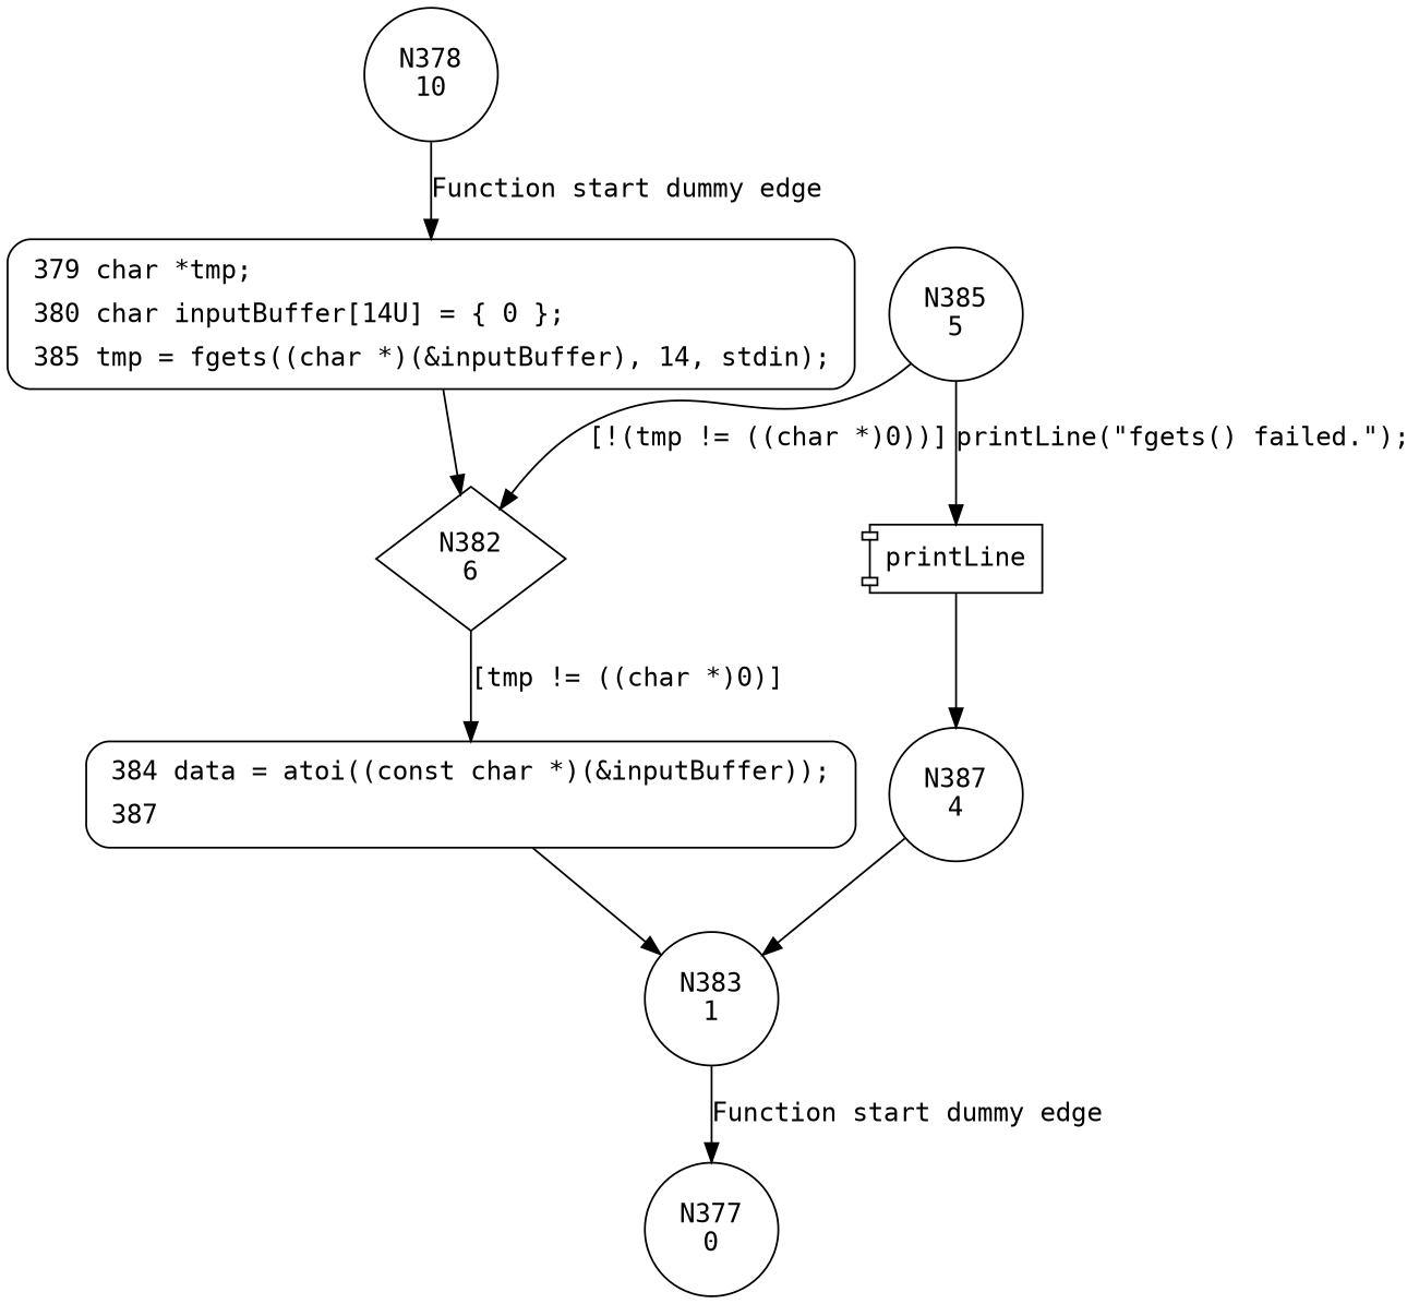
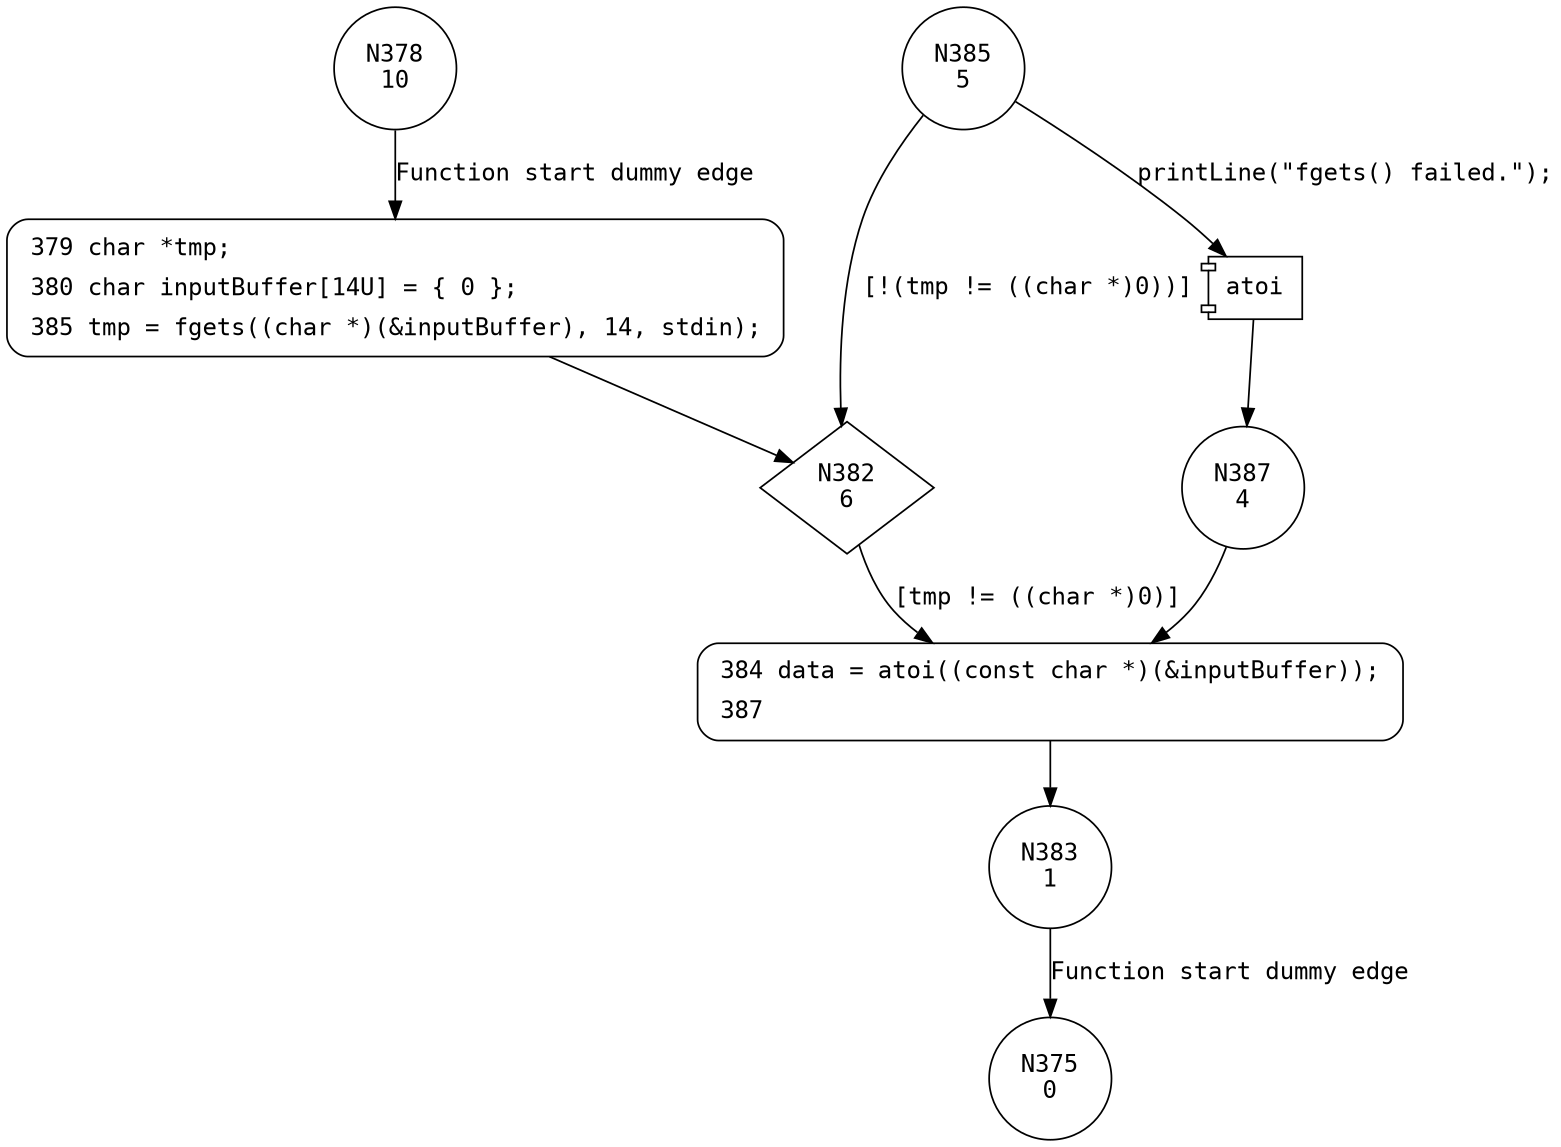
  digraph {
    fontname="DejaVu Sans Mono"
    node [fontname="DejaVu Sans Mono" shape=circle]
    edge [fontname="DejaVu Sans Mono"]
    n1 [label="N378\n10"]
    n2 [fillcolor=white label=<<table border="0" cellborder="0" cellpadding="3" bgcolor="white"><tr><td align="right">379</td><td align="left">char *tmp;</td></tr><tr><td align="right">380</td><td align="left">char inputBuffer[14U] = &#123; 0 &#125;;</td></tr><tr><td align="right">385</td><td align="left">tmp = fgets((char *)(&amp;inputBuffer), 14, stdin);</td></tr></table>> penwidth=1 shape=Mrecord style="filled,bold"]
    n3 [label="N382\n6" shape=diamond]
    n4 [fillcolor=white label=<<table border="0" cellborder="0" cellpadding="3" bgcolor="white"><tr><td align="right">384</td><td align="left">data = atoi((const char *)(&amp;inputBuffer));</td></tr><tr><td align="right">387</td><td align="left"></td></tr></table>> penwidth=1 shape=Mrecord style="filled,bold"]
    n5 [label="N383\n1"]
    n6 [label="N385\n5"]
-   n7 [label=printLine shape=component]
-   n8 [label="N377\n0"]
+   n7 [label=atoi shape=component]
+   n8 [label="N375\n0"]
    n9 [label="N387\n4"]
    n1 -> n2 [label="Function start dummy edge"]
    n2 -> n3
    n3 -> n4 [label="[tmp != ((char *)0)]"]
    n4 -> n5
    n5 -> n8 [label="Function start dummy edge"]
    n6 -> n3 [label="[!(tmp != ((char *)0))]"]
    n6 -> n7 [label="printLine(\"fgets() failed.\");"]
    n7 -> n9
-   n9 -> n5
+   n9 -> n4
  }
